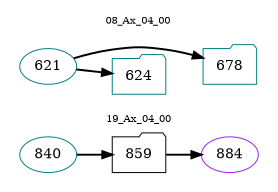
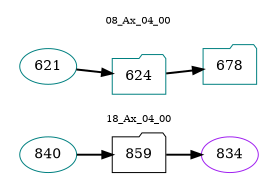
  digraph {
    rankdir=LR
    node [color=teal shape=ellipse]
    edge [color=black style=bold]
    n1 [label=840]
    n2 [color=black label=859 shape=folder]
-   n3 [color=purple label=884]
+   n3 [color=purple label=834]
    n4 [label=621]
    n5 [label=624 shape=folder]
    n6 [label=678 shape=folder]
    subgraph cluster_1 {
      color=white
      fontsize=10
-     label="19_Ax_04_00"
+     label="18_Ax_04_00"
      n1
      n2
      n3
    }
    subgraph cluster_2 {
      color=white
      fontsize=10
      label="08_Ax_04_00"
      n4
      n5
      n6
    }
    n1 -> n2
    n2 -> n3
    n4 -> n5
-   n4 -> n6
+   n5 -> n6
  }
